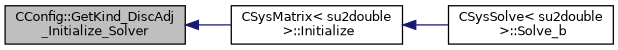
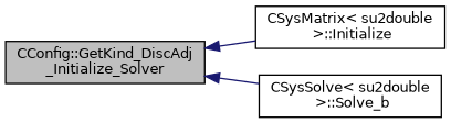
  digraph {
    rankdir=LR
    node [color=black fillcolor=white fontname=Helvetica fontsize=10 shape=record style=filled]
    edge [color=midnightblue dir=back fontname=Helvetica fontsize=10 labelfontname=Helvetica labelfontsize=10 style=solid]
    n1 [fillcolor=grey75 fontcolor=black height=0.2 label="CConfig::GetKind_DiscAdj\l_Initialize_Solver" width=0.4]
    n2 [height=0.2 label="CSysMatrix\< su2double\l \>::Initialize" width=0.4]
    n3 [height=0.2 label="CSysSolve\< su2double\l \>::Solve_b" width=0.4]
    n1 -> n2
-   n2 -> n3
+   n1 -> n3
  }
